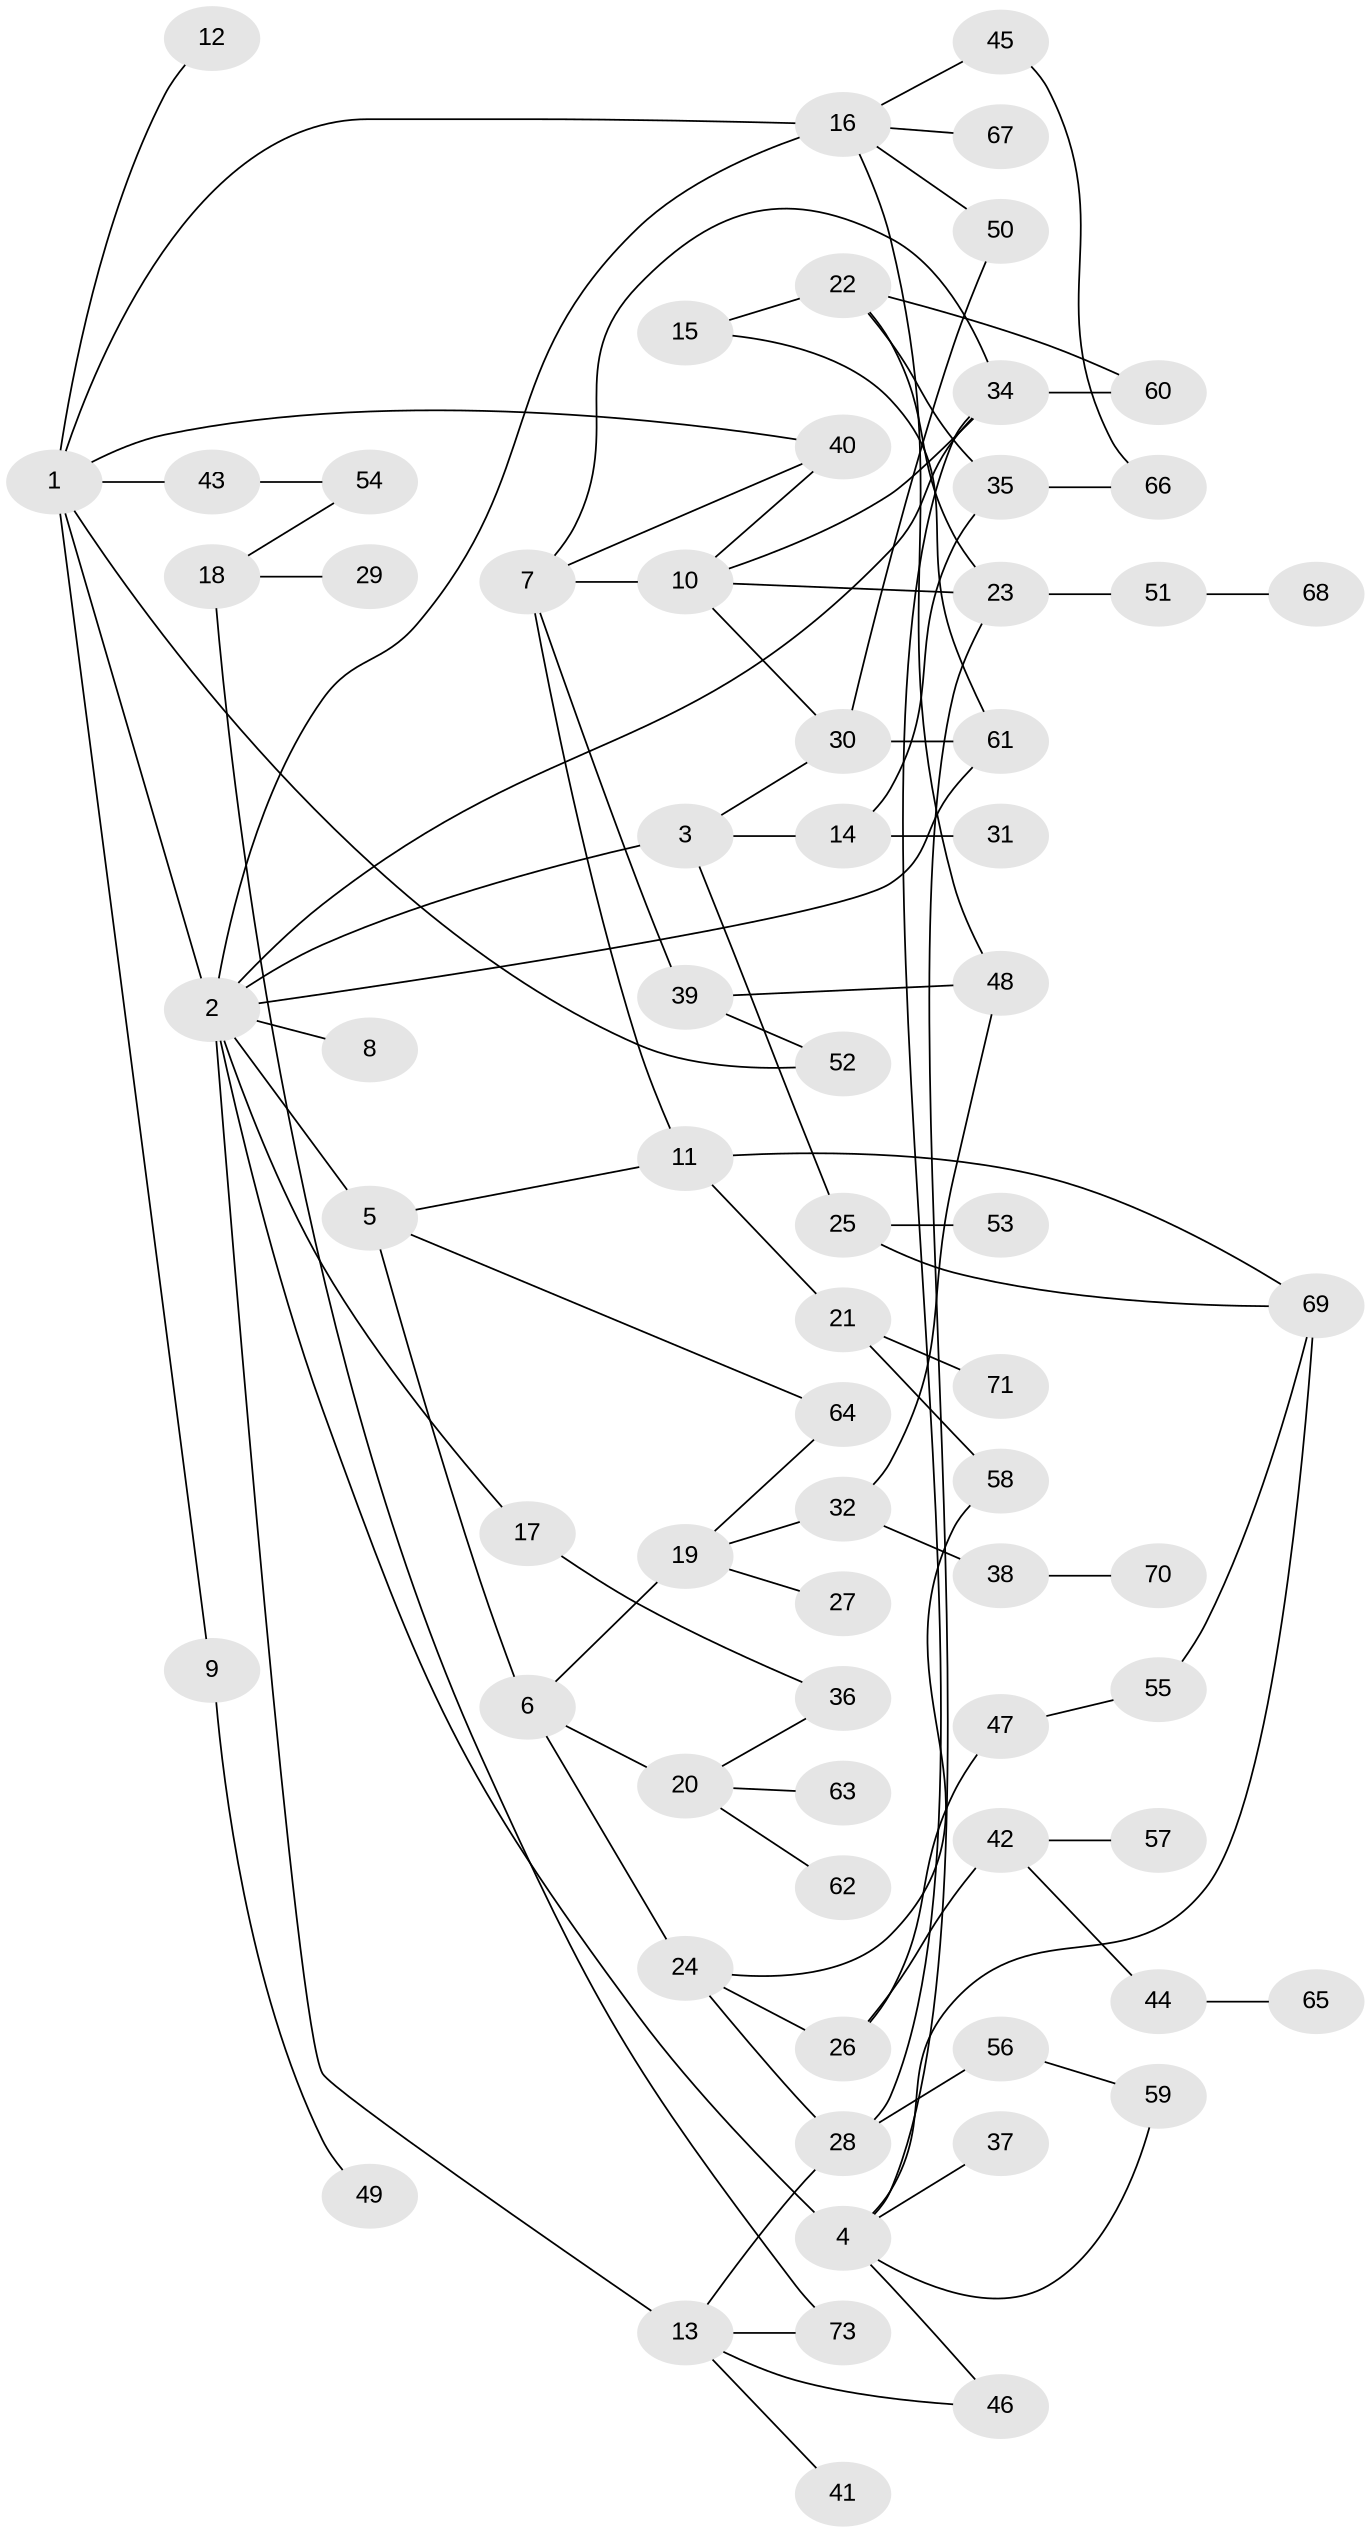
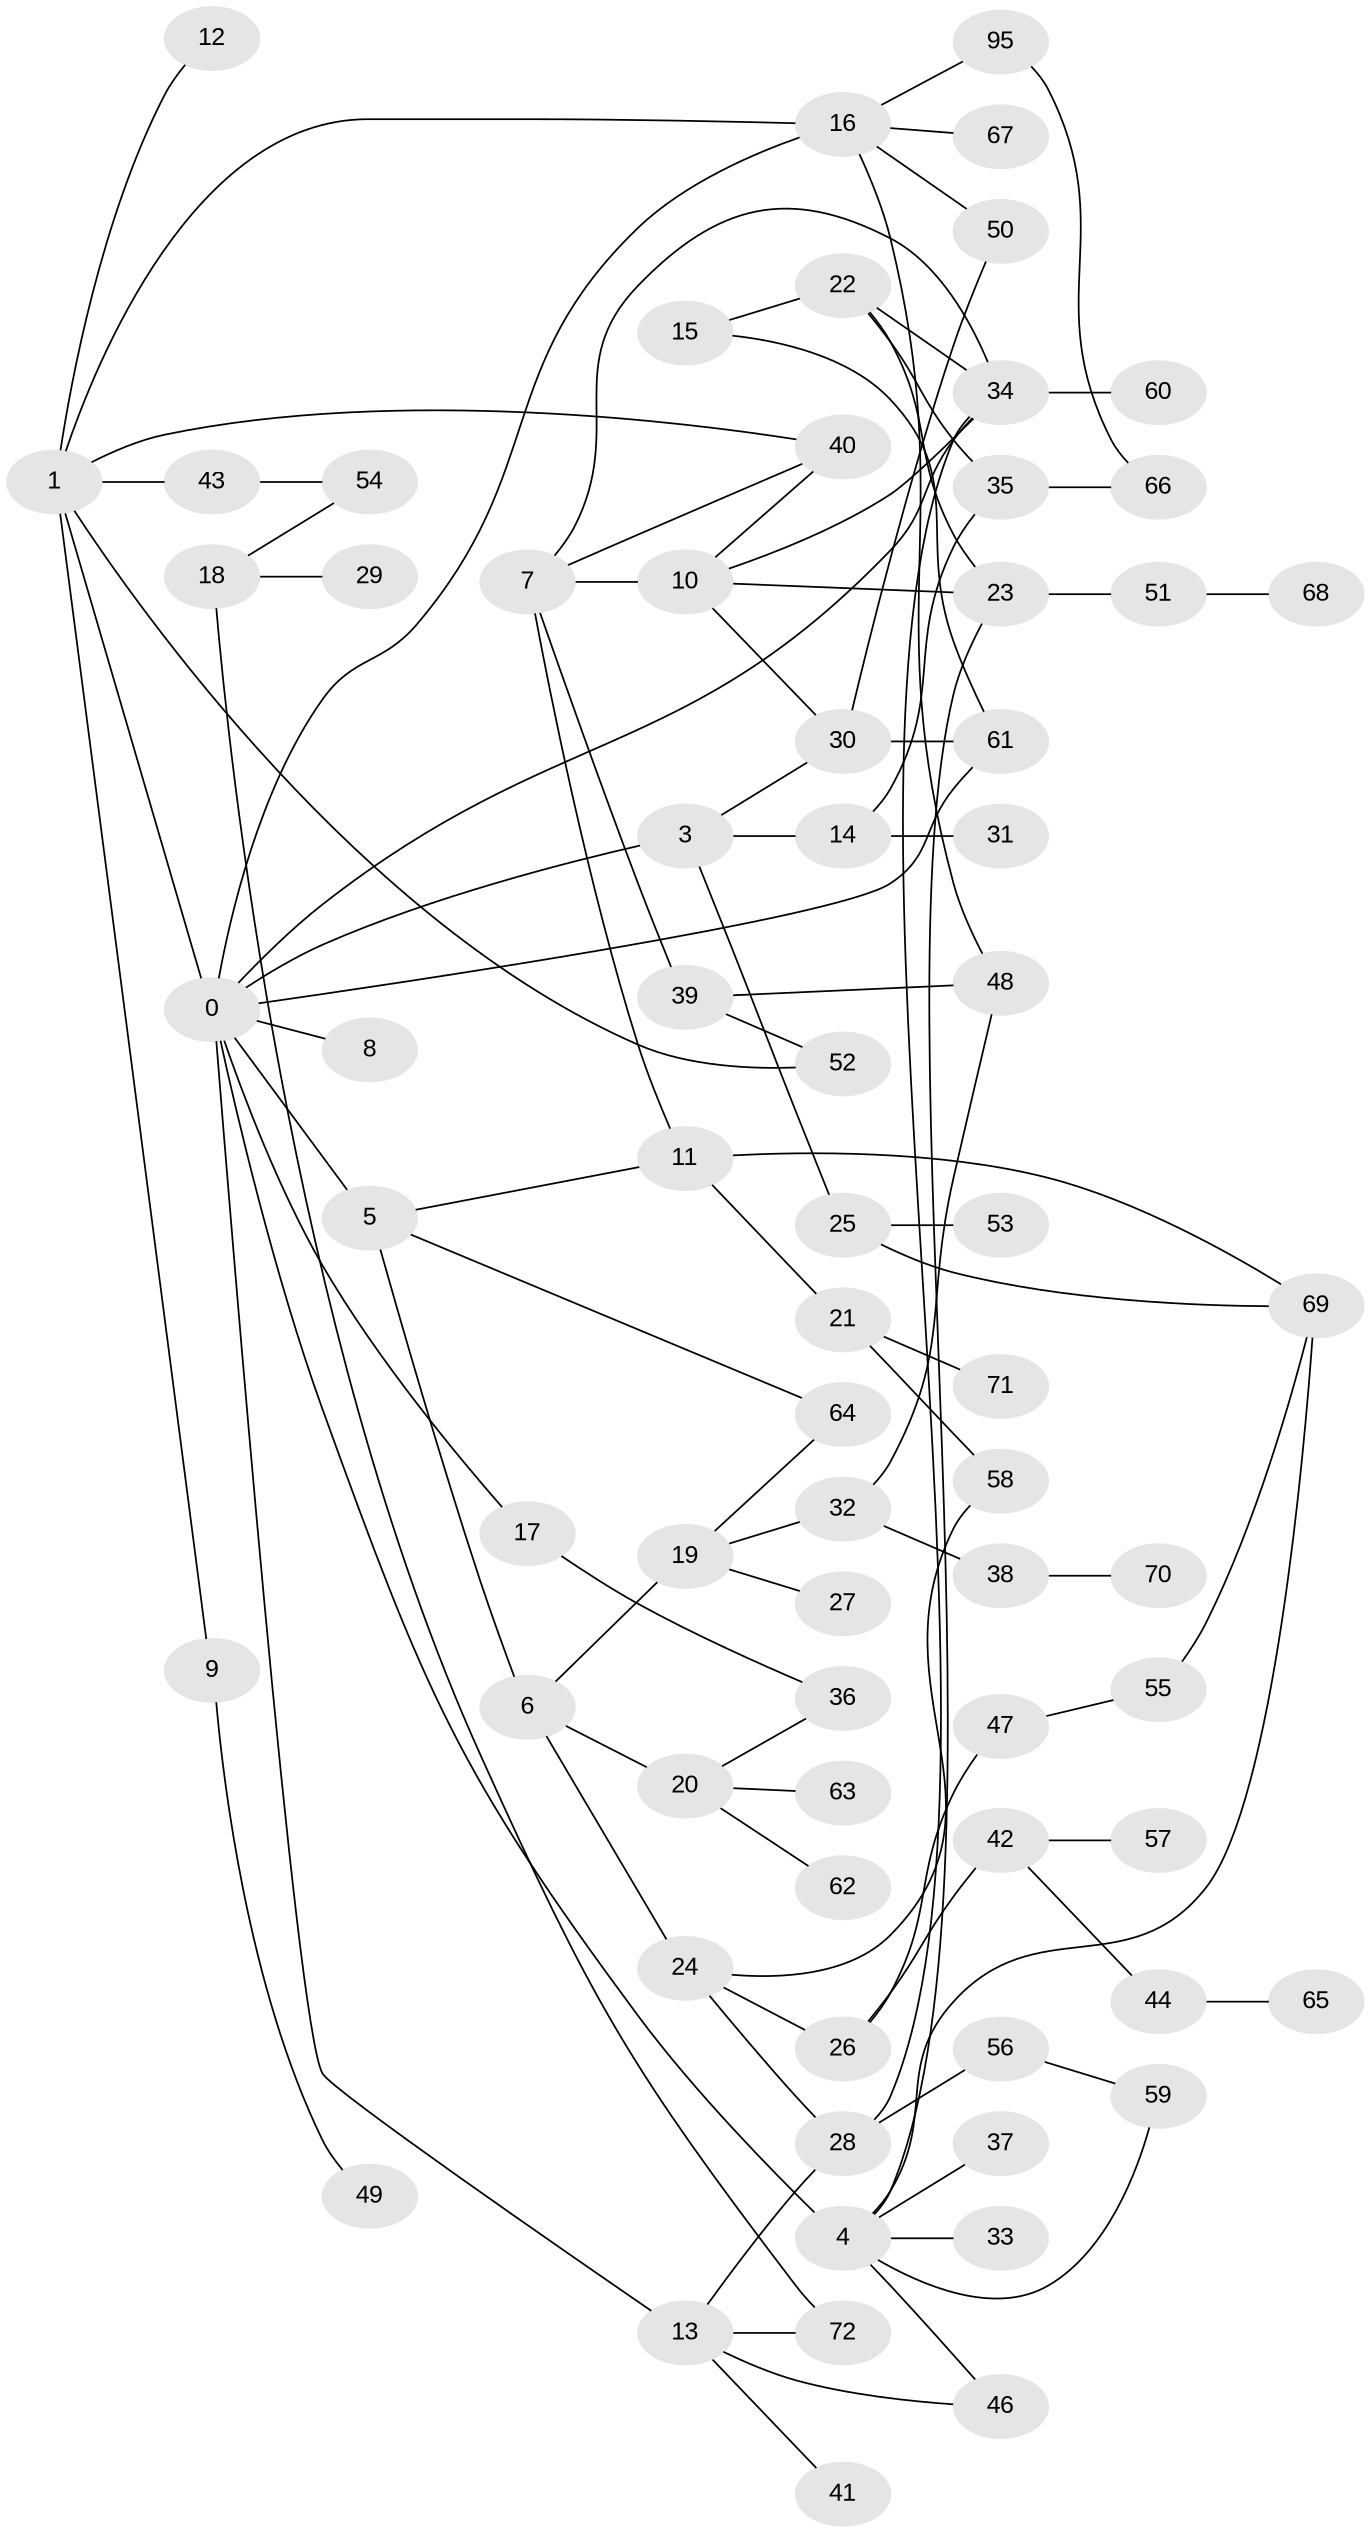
  graph {
    fontname="Liberation Sans"
    rankdir=LR
    node [color=gray90 fontname="Liberation Sans" style=filled]
    edge [fontname="Liberation Sans" weight=1.0]
    1
-   2
+   2 [label=0]
    9
    12
    16
    40
    43
    52
    3
    4
    5
    8
    13
    17
    34
    61
    49
-   45
+   45 [label=95]
    48
    50
    67
    54
    14
    25
    30
    23
+   33
    37
    46
    59
    69
    6
    64
    11
    28
    41
-   72 [label=73]
+   72
    36
    60
    31
    35
    53
    51
    19
    20
    24
    7
    10
    39
    27
    32
    62
    63
    58
    26
    21
    15
    22
    71
    18
    29
    56
    66
    38
    68
    42
    47
    44
    57
    55
    70
    65
    1 -- 2
    1 -- 9
    1 -- 12
    1 -- 16
    1 -- 40
    1 -- 43
    1 -- 52
    2 -- 16
    2 -- 3
    2 -- 4
    2 -- 5
    2 -- 8
    2 -- 13
    2 -- 17
    2 -- 34
    2 -- 61
    9 -- 49
    16 -- 45
    16 -- 48
    16 -- 50
    16 -- 67
    43 -- 54
    3 -- 14 [weight=2.0]
    3 -- 25
    3 -- 30
    4 -- 23
+   4 -- 33 [weight=4.0]
    4 -- 37
    4 -- 46
    4 -- 59
    4 -- 69
    5 -- 6
    5 -- 64
    5 -- 11
    13 -- 46
    13 -- 28
    13 -- 41
    13 -- 72 [weight=2.0]
    17 -- 36
    34 -- 60 [weight=4.0]
    45 -- 66
    14 -- 31
    14 -- 35
    25 -- 69
    25 -- 53
    30 -- 61
    30 -- 50
    23 -- 51
    6 -- 19
    6 -- 20
    6 -- 24
    11 -- 69 [weight=2.0]
    11 -- 21
    28 -- 34
    28 -- 56
    35 -- 66
    51 -- 68
    19 -- 64
    19 -- 27
    19 -- 32
    20 -- 36
    20 -- 62
    20 -- 63
    24 -- 28
    24 -- 58
    24 -- 26
    7 -- 40
    7 -- 34
    7 -- 11
    7 -- 10 [weight=2.0]
    7 -- 39
    10 -- 40
    10 -- 34
    10 -- 30
    10 -- 23
    39 -- 52
    39 -- 48
    32 -- 48
    32 -- 38
    26 -- 42
    26 -- 47
    21 -- 58
    21 -- 71
    15 -- 61
    15 -- 22
-   22 -- 60
+   22 -- 34
    22 -- 23
    22 -- 35
    18 -- 54
    18 -- 72
    18 -- 29
    56 -- 59 [weight=2.0]
    38 -- 70
    42 -- 44
    42 -- 57
    47 -- 55
    44 -- 65
    55 -- 69
  }
